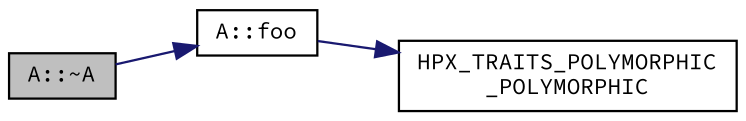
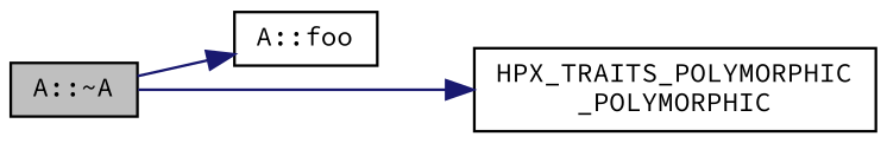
  digraph {
    fontname="Source Code Pro"
    rankdir=LR
    node [color=black fillcolor=white fontname="Source Code Pro" fontsize=10 shape=record style=filled]
    edge [color=midnightblue fontname="Source Code Pro" fontsize=10 labelfontname=Helvetica labelfontsize=10 style=solid]
    n1 [fillcolor=grey75 fontcolor=black height=0.2 label="A::~A" width=0.4]
    n2 [height=0.2 label="A::foo" width=0.4]
    n3 [height=0.2 label="HPX_TRAITS_POLYMORPHIC\l_POLYMORPHIC" width=0.4]
    n1 -> n2
-   n2 -> n3
+   n1 -> n3
  }
